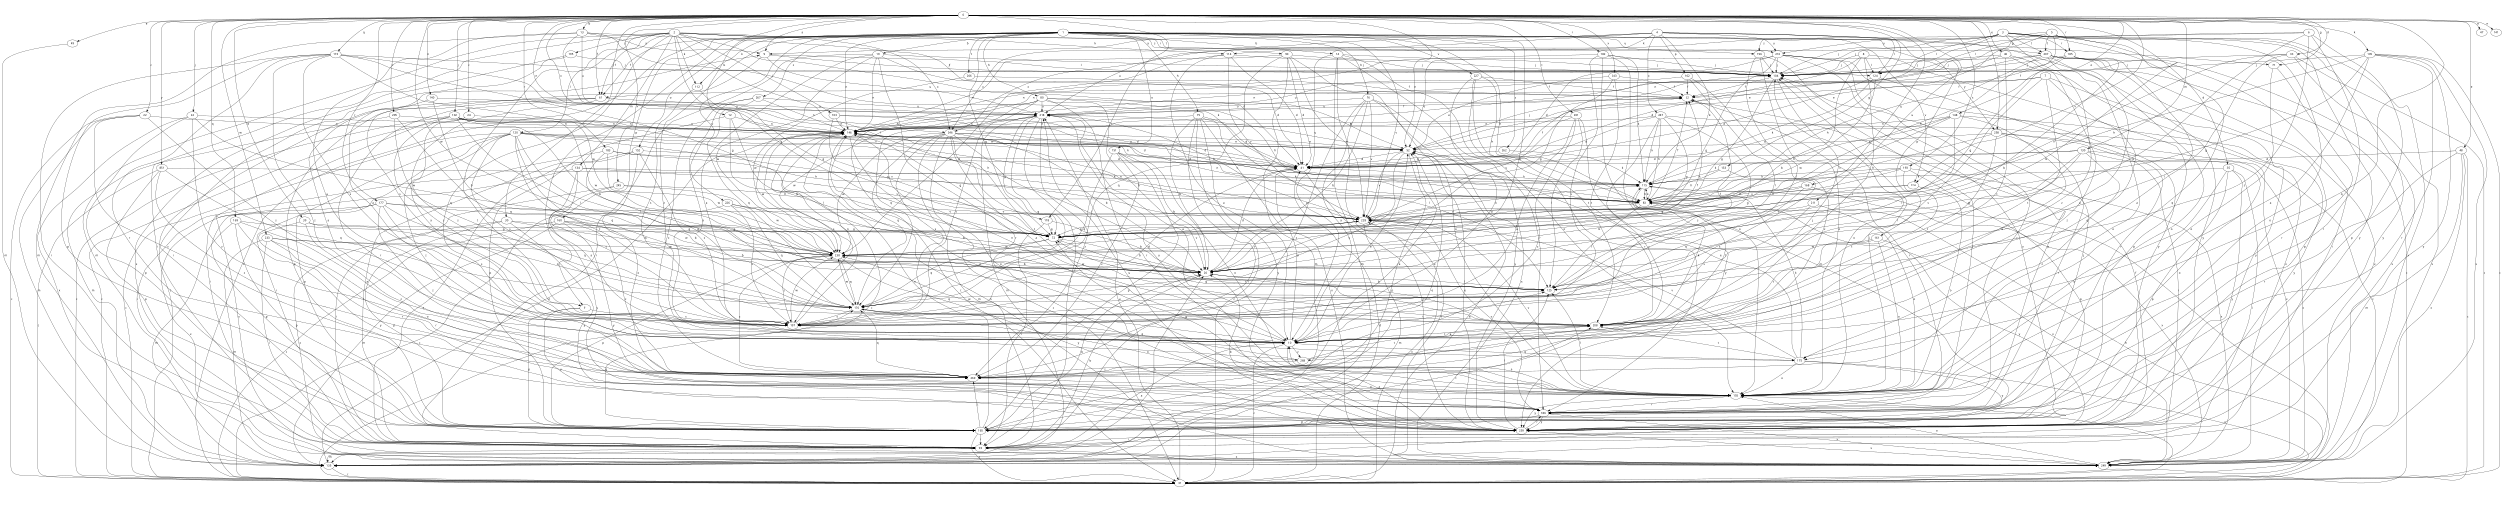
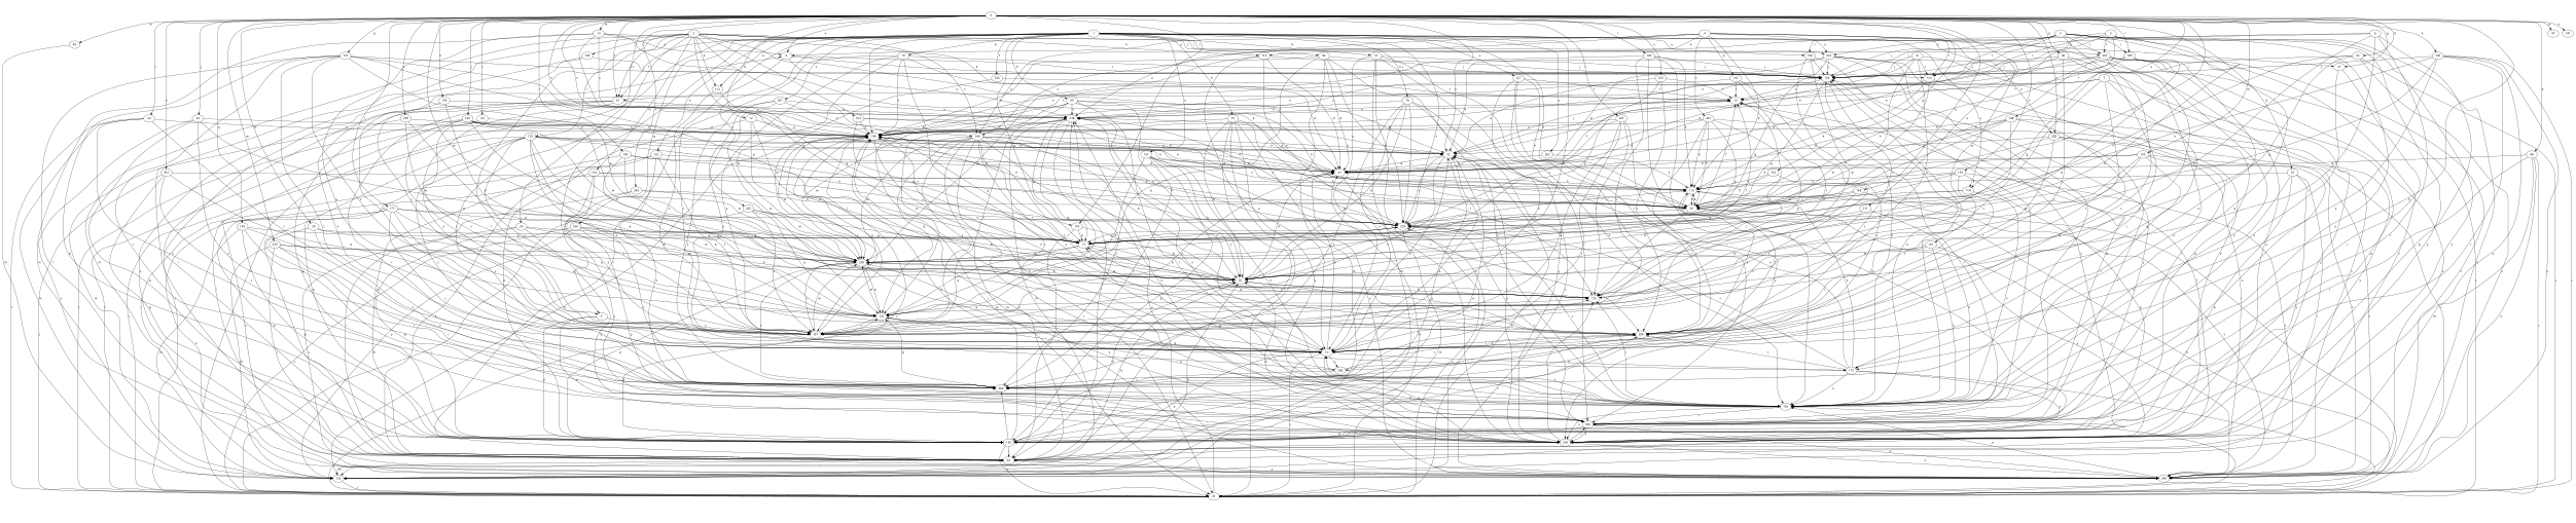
  strict digraph {
    fontname="Noto Sans"
    node [fontname="Noto Sans"]
    edge [fontname="Noto Sans"]
    0
    9
    12
    13
    22
    24
    30
    33
    35
    39
    46
    47
    48
    49
    52
    61
    71
    94
    102
    105
    118
    130
    133
    140
    141
    146
    148
    168
    169
    173
    175
    177
    182
    183
    185
    193
    201
    205
    211
    224
    233
    238
    243
    245
    246
    n46 [label=851]
    258
    104
    124
    218
    197
    20
    165
    125
    83
    135
    115
    62
    10
    31
    269
    72
    259
    249
    228
    93
    155
    186
    176
    208
    41
    1
    14
    19
    75
    76
    80
    90
    91
    112
    151
    152
    160
    206
    216
    226
    227
    262
    267
    268
    2
    103
    114
    120
    134
    195
    196
    207
    3
    4
    161
    162
    247
    5
    6
    7
    8
    0 -> 9 [label=a]
    0 -> 12 [label=b]
    0 -> 13 [label=b]
    0 -> 22 [label=c]
    0 -> 24 [label=c]
    0 -> 30 [label=c]
    0 -> 33 [label=d]
    0 -> 35 [label=d]
    0 -> 39 [label=d]
    0 -> 46 [label=e]
    0 -> 47 [label=e]
    0 -> 48 [label=e]
    0 -> 49 [label=e]
    0 -> 52 [label=e]
    0 -> 61 [label=f]
    0 -> 71 [label=g]
    0 -> 94 [label=j]
    0 -> 102 [label=j]
    0 -> 105 [label=k]
    0 -> 118 [label=l]
    0 -> 130 [label=m]
    0 -> 133 [label=g]
    0 -> 140 [label=n]
    0 -> 141 [label=n]
    0 -> 146 [label=n]
    0 -> 148 [label=o]
    0 -> 168 [label=q]
    0 -> 169 [label=q]
    0 -> 173 [label=q]
    0 -> 175 [label=q]
    0 -> 177 [label=r]
    0 -> 182 [label=r]
    0 -> 183 [label=r]
    0 -> 185 [label=r]
    0 -> 193 [label=s]
    0 -> 201 [label=t]
    0 -> 205 [label=t]
    0 -> 211 [label=u]
    0 -> 224 [label=v]
    0 -> 233 [label=w]
    0 -> 238 [label=w]
    0 -> 243 [label=x]
    0 -> 245 [label=x]
    0 -> 246 [label=x]
    0 -> n46 [label=y]
    0 -> 258 [label=y]
    9 -> 104 [label=j]
    9 -> 124 [label=l]
    9 -> 218 [label=u]
    9 -> 197 [label=s]
    12 -> 146 [label=n]
    12 -> 20 [label=b]
    12 -> 165 [label=p]
    12 -> 125 [label=l]
    13 -> 9 [label=a]
    13 -> 218 [label=u]
    13 -> 83 [label=h]
    13 -> 135 [label=m]
    13 -> 115 [label=k]
    13 -> 62 [label=f]
    13 -> 10 [label=a]
    22 -> 146 [label=n]
    22 -> 197 [label=s]
    22 -> 135 [label=m]
    22 -> 31 [label=c]
    22 -> 269 [label=z]
    24 -> 146 [label=n]
    24 -> 197 [label=s]
    24 -> 31 [label=c]
    30 -> 238 [label=w]
    30 -> 165 [label=p]
    30 -> 72 [label=g]
    30 -> 259 [label=y]
    30 -> 249 [label=x]
    33 -> 104 [label=j]
    33 -> 125 [label=l]
    33 -> 31 [label=c]
    33 -> 249 [label=x]
    33 -> 228 [label=v]
    35 -> 165 [label=p]
    35 -> 115 [label=k]
    35 -> 259 [label=y]
    35 -> 93 [label=i]
    35 -> 155 [label=o]
    39 -> 269 [label=z]
    39 -> 72 [label=g]
    39 -> 186 [label=r]
    39 -> 176 [label=q]
    46 -> 146 [label=n]
    46 -> 104 [label=j]
    46 -> 269 [label=z]
    46 -> 155 [label=o]
    46 -> 208 [label=t]
    48 -> 135 [label=m]
    48 -> 31 [label=c]
    48 -> 249 [label=x]
    48 -> 186 [label=r]
    48 -> 41 [label=d]
    49 -> 135 [label=m]
    52 -> 146 [label=n]
    52 -> 104 [label=j]
    52 -> 218 [label=u]
    52 -> 197 [label=s]
    52 -> 165 [label=p]
    52 -> 228 [label=v]
    52 -> 41 [label=d]
    61 -> 218 [label=u]
    61 -> 165 [label=p]
    61 -> 10 [label=a]
    61 -> 31 [label=c]
    61 -> 186 [label=r]
    71 -> 155 [label=o]
    71 -> 186 [label=r]
    94 -> 146 [label=n]
    94 -> 238 [label=w]
    94 -> 165 [label=p]
    94 -> 269 [label=z]
    94 -> 249 [label=x]
    102 -> 52 [label=e]
    102 -> 146 [label=n]
    102 -> 238 [label=w]
    102 -> 197 [label=s]
    102 -> 20 [label=b]
    102 -> 125 [label=l]
    102 -> 115 [label=k]
    102 -> 31 [label=c]
    102 -> 93 [label=i]
    105 -> 104 [label=j]
    105 -> 83 [label=h]
    105 -> 10 [label=a]
    105 -> 31 [label=c]
    105 -> 72 [label=g]
    105 -> 259 [label=y]
    105 -> 249 [label=x]
    105 -> 186 [label=r]
    118 -> 20 [label=b]
    118 -> 72 [label=g]
    118 -> 93 [label=i]
    130 -> 238 [label=w]
    130 -> 125 [label=l]
    130 -> 115 [label=k]
    130 -> 269 [label=z]
    130 -> 249 [label=x]
    130 -> 155 [label=o]
    130 -> 41 [label=d]
    133 -> 197 [label=s]
    133 -> 83 [label=h]
    133 -> 115 [label=k]
    140 -> 218 [label=u]
    140 -> 20 [label=b]
    140 -> 10 [label=a]
    146 -> 52 [label=e]
    146 -> 238 [label=w]
    146 -> 197 [label=s]
    146 -> 31 [label=c]
    146 -> 72 [label=g]
    146 -> 155 [label=o]
    148 -> 146 [label=n]
    148 -> 125 [label=l]
    148 -> 83 [label=h]
    148 -> 10 [label=a]
    148 -> 259 [label=y]
    148 -> 228 [label=v]
    148 -> 41 [label=d]
    168 -> 83 [label=h]
    168 -> 72 [label=g]
    168 -> 249 [label=x]
    168 -> 176 [label=q]
    169 -> 165 [label=p]
    169 -> 135 [label=m]
    169 -> 10 [label=a]
    169 -> 72 [label=g]
    169 -> 259 [label=y]
    173 -> 238 [label=w]
    173 -> 104 [label=j]
    173 -> 197 [label=s]
    173 -> 165 [label=p]
    173 -> 269 [label=z]
    173 -> 72 [label=g]
    173 -> 228 [label=v]
    173 -> 93 [label=i]
    173 -> 186 [label=r]
    175 -> 52 [label=e]
    175 -> 115 [label=k]
    175 -> 31 [label=c]
    175 -> 259 [label=y]
    175 -> 228 [label=v]
    175 -> 155 [label=o]
    175 -> 208 [label=t]
    177 -> 197 [label=s]
    177 -> 20 [label=b]
    177 -> 165 [label=p]
    177 -> 269 [label=z]
    177 -> 249 [label=x]
    177 -> 228 [label=v]
    177 -> 176 [label=q]
    182 -> 146 [label=n]
    182 -> 104 [label=j]
    182 -> 197 [label=s]
    182 -> 135 [label=m]
    182 -> 115 [label=k]
    182 -> 155 [label=o]
    183 -> 238 [label=w]
    183 -> 83 [label=h]
    183 -> 93 [label=i]
    183 -> 176 [label=q]
    183 -> 41 [label=d]
    185 -> 104 [label=j]
    185 -> 20 [label=b]
    185 -> 62 [label=f]
    185 -> 10 [label=a]
    185 -> 72 [label=g]
    185 -> 249 [label=x]
    193 -> 165 [label=p]
    193 -> 115 [label=k]
    193 -> 72 [label=g]
    193 -> 249 [label=x]
    193 -> 228 [label=v]
    193 -> 208 [label=t]
    201 -> 146 [label=n]
    201 -> 125 [label=l]
    201 -> 10 [label=a]
    201 -> 269 [label=z]
    201 -> 259 [label=y]
    201 -> 228 [label=v]
    205 -> 146 [label=n]
    205 -> 135 [label=m]
    205 -> 176 [label=q]
    205 -> 208 [label=t]
    211 -> 197 [label=s]
    211 -> 228 [label=v]
    211 -> 155 [label=o]
    224 -> 20 [label=b]
    224 -> 83 [label=h]
    224 -> 155 [label=o]
    233 -> 238 [label=w]
    233 -> 20 [label=b]
    233 -> 135 [label=m]
    233 -> 93 [label=i]
    233 -> 155 [label=o]
    233 -> 186 [label=r]
    238 -> 197 [label=s]
    238 -> 20 [label=b]
    238 -> 165 [label=p]
    238 -> 269 [label=z]
    238 -> 259 [label=y]
    238 -> 228 [label=v]
    238 -> 176 [label=q]
    243 -> 52 [label=e]
    243 -> 62 [label=f]
    243 -> 72 [label=g]
    243 -> 208 [label=t]
    245 -> 238 [label=w]
    245 -> 83 [label=h]
    245 -> 259 [label=y]
    245 -> 93 [label=i]
    246 -> 52 [label=e]
    246 -> 238 [label=w]
    246 -> 197 [label=s]
    246 -> 20 [label=b]
    246 -> 125 [label=l]
    246 -> 135 [label=m]
    246 -> 10 [label=a]
    246 -> 31 [label=c]
    246 -> 176 [label=q]
    246 -> 208 [label=t]
    246 -> 41 [label=d]
    n46 -> 165 [label=p]
    n46 -> 115 [label=k]
    n46 -> 31 [label=c]
    n46 -> 269 [label=z]
    n46 -> 176 [label=q]
    258 -> 52 [label=e]
    258 -> 83 [label=h]
    258 -> 249 [label=x]
    258 -> 93 [label=i]
    258 -> 186 [label=r]
    258 -> 208 [label=t]
    104 -> 62 [label=f]
    104 -> 72 [label=g]
    104 -> 155 [label=o]
    124 -> 238 [label=w]
    124 -> 115 [label=k]
    124 -> 186 [label=r]
    124 -> 41 [label=d]
    218 -> 146 [label=n]
    218 -> 238 [label=w]
    218 -> 135 [label=m]
    218 -> 62 [label=f]
    218 -> 10 [label=a]
    218 -> 269 [label=z]
    218 -> 72 [label=g]
    218 -> 228 [label=v]
    218 -> 93 [label=i]
    218 -> 176 [label=q]
    197 -> 146 [label=n]
    197 -> 238 [label=w]
    197 -> 41 [label=d]
    20 -> 238 [label=w]
    20 -> 125 [label=l]
    20 -> 62 [label=f]
    20 -> 228 [label=v]
    20 -> 41 [label=d]
    165 -> 52 [label=e]
    165 -> 146 [label=n]
    165 -> 104 [label=j]
    165 -> 20 [label=b]
    165 -> 31 [label=c]
    165 -> 269 [label=z]
    165 -> 93 [label=i]
    165 -> 176 [label=q]
    165 -> 208 [label=t]
    125 -> 20 [label=b]
    125 -> 62 [label=f]
    125 -> 176 [label=q]
    83 -> 146 [label=n]
    83 -> 125 [label=l]
    83 -> 115 [label=k]
    83 -> 62 [label=f]
    83 -> 249 [label=x]
    83 -> 228 [label=v]
    135 -> 146 [label=n]
    135 -> 20 [label=b]
    135 -> 31 [label=c]
    115 -> 83 [label=h]
    115 -> 31 [label=c]
    115 -> 208 [label=t]
    62 -> 218 [label=u]
    62 -> 186 [label=r]
    10 -> 9 [label=a]
    10 -> 52 [label=e]
    10 -> 146 [label=n]
    10 -> 175 [label=q]
    10 -> 238 [label=w]
    10 -> 125 [label=l]
    10 -> 31 [label=c]
    10 -> 208 [label=t]
    10 -> 41 [label=d]
    10 -> 268 [label=z]
    31 -> 52 [label=e]
    31 -> 218 [label=u]
    31 -> 83 [label=h]
    31 -> 228 [label=v]
    31 -> 155 [label=i]
    31 -> 41 [label=d]
    269 -> 52 [label=e]
    269 -> 155 [label=o]
    269 -> 176 [label=q]
    72 -> 238 [label=w]
    72 -> 20 [label=b]
    72 -> 176 [label=q]
    72 -> 208 [label=t]
    259 -> 52 [label=e]
    259 -> 218 [label=u]
    259 -> 20 [label=b]
    259 -> 125 [label=l]
    259 -> 10 [label=a]
    259 -> 249 [label=x]
    259 -> 93 [label=i]
    259 -> 186 [label=r]
    249 -> 146 [label=n]
    249 -> 155 [label=o]
    228 -> 146 [label=n]
    228 -> 135 [label=m]
    228 -> 115 [label=k]
    228 -> 72 [label=g]
    93 -> 20 [label=b]
    93 -> 135 [label=m]
    93 -> 62 [label=f]
    93 -> 10 [label=a]
    93 -> 249 [label=x]
    155 -> 146 [label=n]
    155 -> 104 [label=j]
    155 -> 218 [label=u]
    155 -> 125 [label=l]
    155 -> 10 [label=a]
    155 -> 72 [label=g]
    155 -> 259 [label=y]
    155 -> 228 [label=v]
    155 -> 186 [label=r]
    186 -> 104 [label=j]
    186 -> 165 [label=p]
    186 -> 259 [label=y]
    186 -> 249 [label=x]
    186 -> 228 [label=v]
    176 -> 238 [label=w]
    176 -> 197 [label=s]
    176 -> 155 [label=o]
    176 -> 208 [label=t]
    208 -> 115 [label=k]
    208 -> 10 [label=a]
    208 -> 72 [label=g]
    41 -> 115 [label=k]
    41 -> 62 [label=f]
    41 -> 259 [label=y]
    1 -> 61 [label=f]
    1 -> 71 [label=g]
    1 -> 146 [label=n]
    1 -> 224 [label=v]
    1 -> 258 [label=y]
    1 -> 20 [label=b]
    1 -> 83 [label=h]
    1 -> 31 [label=c]
    1 -> 72 [label=g]
    1 -> 228 [label=v]
    1 -> 14 [label=b]
    1 -> 19 [label=b]
    1 -> 75 [label=h]
    1 -> 76 [label=h]
    1 -> 80 [label=h]
    1 -> 90 [label=i]
    1 -> 91 [label=i]
    1 -> 112 [label=k]
    1 -> 151 [label=o]
    1 -> 152 [label=o]
    1 -> 160 [label=p]
    1 -> 206 [label=t]
    1 -> 216 [label=u]
    1 -> 226 [label=v]
    1 -> 227 [label=v]
    1 -> 262 [label=z]
    1 -> 267 [label=z]
    1 -> 268 [label=z]
    14 -> 104 [label=j]
    14 -> 135 [label=m]
    14 -> 10 [label=a]
    14 -> 249 [label=x]
    14 -> 155 [label=o]
    14 -> 186 [label=r]
    19 -> 146 [label=n]
    19 -> 238 [label=w]
    19 -> 104 [label=j]
    19 -> 10 [label=a]
    19 -> 93 [label=i]
    19 -> 186 [label=r]
    19 -> 41 [label=d]
    75 -> 146 [label=n]
    75 -> 20 [label=b]
    75 -> 125 [label=l]
    75 -> 31 [label=c]
    75 -> 259 [label=y]
    75 -> 249 [label=x]
    75 -> 93 [label=i]
    75 -> 41 [label=d]
    76 -> 218 [label=u]
    76 -> 20 [label=b]
    76 -> 10 [label=a]
    76 -> 269 [label=z]
    76 -> 259 [label=y]
    76 -> 249 [label=x]
    76 -> 228 [label=v]
    80 -> 52 [label=e]
    80 -> 218 [label=u]
    80 -> 197 [label=s]
    80 -> 20 [label=b]
    80 -> 83 [label=h]
    80 -> 31 [label=c]
    80 -> 186 [label=r]
    80 -> 176 [label=q]
    90 -> 146 [label=n]
    90 -> 104 [label=j]
    90 -> 135 [label=m]
    90 -> 228 [label=v]
    90 -> 155 [label=o]
    90 -> 176 [label=q]
    90 -> 41 [label=d]
    91 -> 197 [label=s]
    91 -> 165 [label=p]
    91 -> 259 [label=y]
    112 -> 197 [label=s]
    112 -> 72 [label=g]
    151 -> 20 [label=b]
    151 -> 165 [label=p]
    151 -> 269 [label=z]
    151 -> 155 [label=o]
    151 -> 176 [label=q]
+   151 -> 208 [label=t]
    151 -> 41 [label=d]
    152 -> 197 [label=s]
    152 -> 249 [label=x]
    152 -> 93 [label=i]
    152 -> 155 [label=o]
    152 -> 41 [label=d]
    160 -> 238 [label=w]
    160 -> 135 [label=m]
    160 -> 31 [label=c]
    160 -> 269 [label=z]
    160 -> 72 [label=g]
    160 -> 259 [label=y]
    206 -> 238 [label=w]
    206 -> 62 [label=f]
    216 -> 52 [label=e]
    216 -> 104 [label=j]
    216 -> 165 [label=p]
    216 -> 72 [label=g]
    216 -> 259 [label=y]
    216 -> 249 [label=x]
    216 -> 186 [label=r]
    216 -> 41 [label=d]
    226 -> 197 [label=s]
    226 -> 20 [label=b]
    226 -> 31 [label=c]
    226 -> 228 [label=v]
    226 -> 176 [label=q]
    227 -> 83 [label=h]
    227 -> 62 [label=f]
    227 -> 10 [label=a]
    227 -> 186 [label=r]
    227 -> 208 [label=t]
    262 -> 115 [label=k]
    262 -> 41 [label=d]
    267 -> 146 [label=n]
    267 -> 218 [label=u]
    267 -> 10 [label=a]
    267 -> 269 [label=z]
    267 -> 176 [label=q]
    268 -> 104 [label=j]
    268 -> 269 [label=z]
    268 -> 176 [label=q]
    268 -> 208 [label=t]
    2 -> 61 [label=f]
    2 -> 118 [label=l]
    2 -> 175 [label=q]
    2 -> 246 [label=x]
    2 -> 135 [label=m]
    2 -> 72 [label=g]
    2 -> 93 [label=i]
    2 -> 41 [label=d]
    2 -> 91 [label=i]
    2 -> 112 [label=k]
    2 -> 103 [label=j]
    2 -> 114 [label=k]
    2 -> 120 [label=l]
    2 -> 134 [label=m]
    2 -> 195 [label=s]
    2 -> 196 [label=s]
    2 -> 207 [label=t]
    103 -> 146 [label=n]
    103 -> 83 [label=h]
    103 -> 72 [label=g]
    103 -> 41 [label=d]
    114 -> 238 [label=w]
    114 -> 104 [label=j]
    114 -> 10 [label=a]
    114 -> 228 [label=v]
    114 -> 41 [label=d]
    120 -> 52 [label=e]
    120 -> 197 [label=s]
    120 -> 165 [label=p]
    120 -> 125 [label=l]
    120 -> 83 [label=h]
    120 -> 31 [label=c]
    120 -> 269 [label=z]
    120 -> 228 [label=v]
    120 -> 93 [label=i]
    120 -> 176 [label=q]
    120 -> 208 [label=t]
    120 -> 41 [label=d]
    134 -> 197 [label=s]
    134 -> 115 [label=k]
    134 -> 10 [label=a]
    134 -> 249 [label=x]
    134 -> 228 [label=v]
    195 -> 104 [label=j]
    195 -> 249 [label=x]
    195 -> 93 [label=i]
    196 -> 104 [label=j]
    196 -> 125 [label=l]
    196 -> 259 [label=y]
    196 -> 155 [label=o]
    207 -> 146 [label=n]
    207 -> 104 [label=j]
    207 -> 165 [label=p]
    207 -> 83 [label=h]
    207 -> 10 [label=a]
    207 -> 31 [label=c]
    207 -> 249 [label=x]
    207 -> 155 [label=o]
    3 -> 52 [label=e]
    3 -> 175 [label=q]
    3 -> 185 [label=r]
    3 -> 246 [label=x]
    3 -> 104 [label=j]
    3 -> 124 [label=l]
    3 -> 259 [label=y]
    3 -> 93 [label=i]
    3 -> 155 [label=o]
    3 -> 216 [label=u]
    3 -> 268 [label=z]
    3 -> 207 [label=t]
    4 -> 9 [label=a]
    4 -> 246 [label=x]
    4 -> 124 [label=l]
    4 -> 218 [label=u]
    4 -> 115 [label=k]
    4 -> 259 [label=y]
    4 -> 216 [label=u]
    4 -> 114 [label=k]
    4 -> 161 [label=p]
    4 -> 162 [label=p]
    4 -> 247 [label=x]
    161 -> 238 [label=w]
    161 -> 259 [label=y]
    161 -> 155 [label=o]
    161 -> 208 [label=t]
    162 -> 218 [label=u]
    162 -> 125 [label=l]
    162 -> 62 [label=f]
    162 -> 269 [label=z]
    247 -> 146 [label=n]
    247 -> 197 [label=s]
    247 -> 83 [label=h]
    247 -> 115 [label=k]
    247 -> 31 [label=c]
    247 -> 269 [label=z]
    247 -> 72 [label=g]
    247 -> 41 [label=d]
    5 -> 52 [label=e]
    5 -> 146 [label=n]
    5 -> 124 [label=l]
    5 -> 20 [label=b]
    5 -> 83 [label=h]
    5 -> 259 [label=y]
    5 -> 249 [label=x]
    5 -> 207 [label=t]
    6 -> 104 [label=j]
    6 -> 197 [label=s]
    6 -> 20 [label=b]
    6 -> 165 [label=p]
    6 -> 186 [label=r]
    6 -> 196 [label=s]
    7 -> 61 [label=f]
    7 -> 175 [label=q]
    7 -> 197 [label=s]
    7 -> 62 [label=f]
    7 -> 259 [label=y]
    7 -> 208 [label=t]
    8 -> 104 [label=j]
    8 -> 124 [label=l]
    8 -> 20 [label=b]
    8 -> 165 [label=p]
    8 -> 208 [label=t]
    8 -> 41 [label=d]
  }
